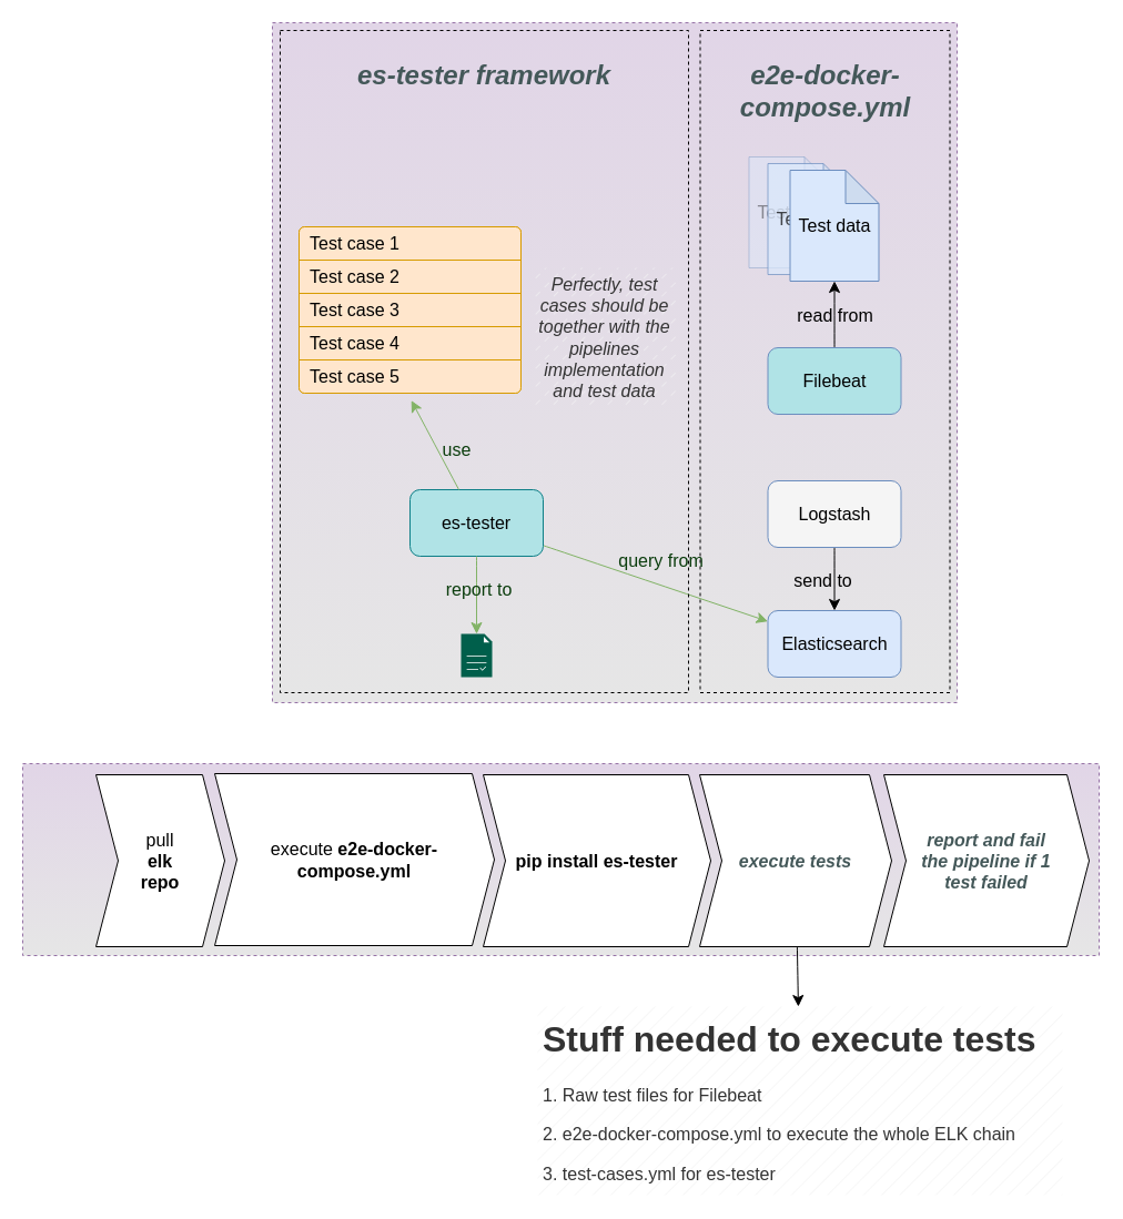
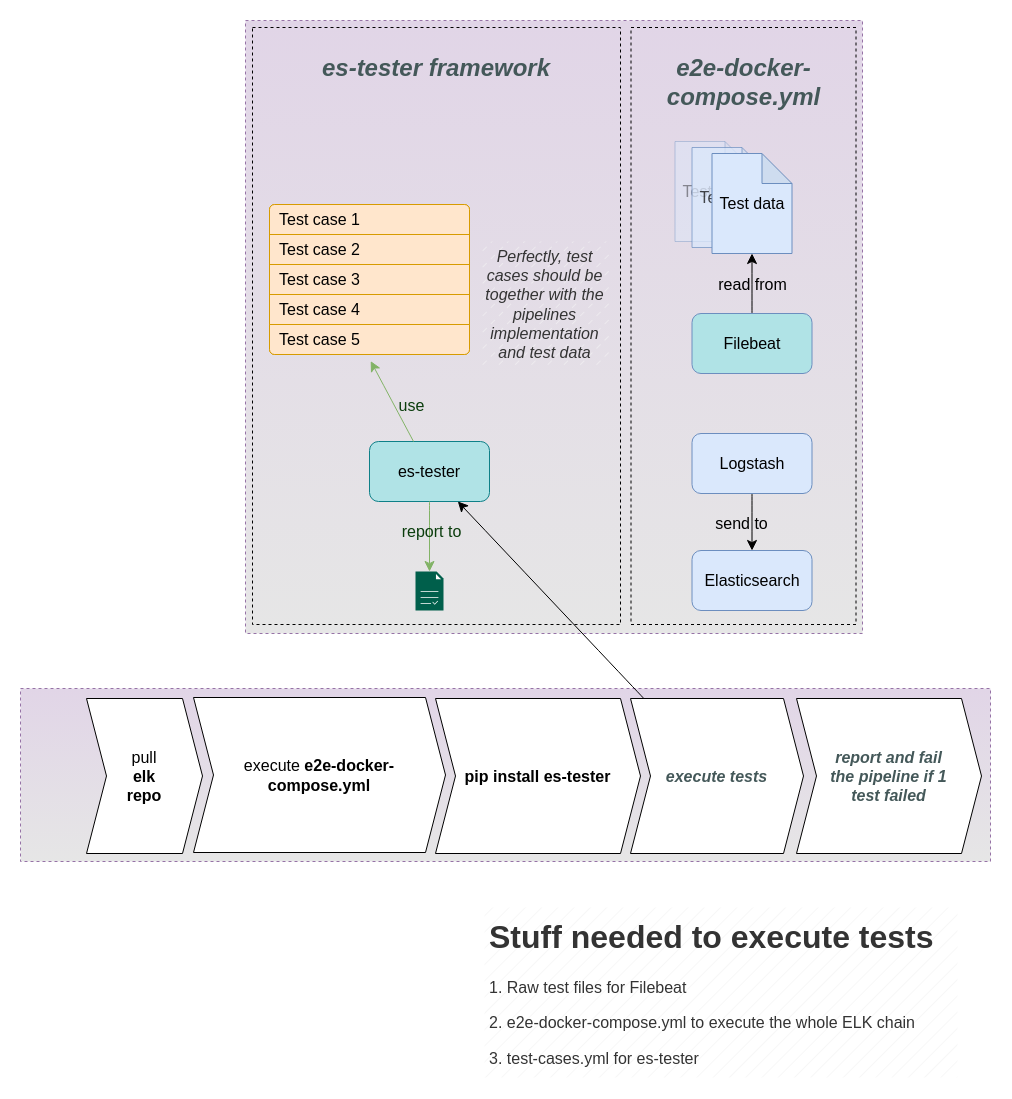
  <mxCell id="0" />
  <mxCell id="1" parent="0" />
  <mxCell id="2" value="" style="rounded=0;whiteSpace=wrap;html=1;fontSize=16;fillColor=#e1d5e7;strokeColor=#9673a6;dashed=1;gradientColor=#E6E6E6;" parent="1" vertex="1"><mxGeometry x="245" y="20" width="617" height="613" as="geometry" /></mxCell>
- <mxCell id="3" value="" style="edgeStyle=none;curved=1;rounded=0;orthogonalLoop=1;jettySize=auto;html=1;fontSize=12;startSize=8;endSize=8;fillColor=#d5e8d4;strokeColor=#82b366;" parent="1" source="6" target="27" edge="1"><mxGeometry relative="1" as="geometry" /></mxCell>
- <mxCell id="4" value="query from" style="edgeLabel;html=1;align=center;verticalAlign=middle;resizable=0;points=[];fontSize=16;fontColor=#0B3D0D;labelBackgroundColor=none;" parent="3" vertex="1" connectable="0"><mxGeometry x="-0.157" y="-4" relative="1" as="geometry"><mxPoint x="22" y="-19" as="offset" /></mxGeometry></mxCell>
  <mxCell id="5" value="&lt;h2&gt;&lt;span style=&quot;background-color: initial;&quot;&gt;&lt;i&gt;&lt;font&gt;es-tester framework&lt;/font&gt;&lt;/i&gt;&lt;/span&gt;&lt;/h2&gt;" style="rounded=0;whiteSpace=wrap;html=1;fontSize=16;fillColor=none;dashed=1;align=center;fontColor=#445859;horizontal=1;verticalAlign=top;" parent="1" vertex="1"><mxGeometry x="252" y="27" width="368" height="597" as="geometry" /></mxCell>
  <mxCell id="6" value="es-tester" style="rounded=1;whiteSpace=wrap;html=1;fontSize=16;fillColor=#B0E3E6;strokeColor=#0e8088;" parent="1" vertex="1"><mxGeometry x="369" y="441" width="120" height="60" as="geometry" /></mxCell>
  <mxCell id="7" value="" style="edgeStyle=none;curved=1;rounded=0;orthogonalLoop=1;jettySize=auto;html=1;fontSize=12;startSize=8;endSize=8;entryX=0.506;entryY=1.22;entryDx=0;entryDy=0;entryPerimeter=0;fillColor=#d5e8d4;strokeColor=#82b366;" parent="1" source="6" target="17" edge="1"><mxGeometry relative="1" as="geometry" /></mxCell>
  <mxCell id="8" value="use" style="edgeLabel;html=1;align=center;verticalAlign=middle;resizable=0;points=[];fontSize=16;fontColor=#0B3D0D;labelBackgroundColor=none;" parent="7" vertex="1" connectable="0"><mxGeometry x="-0.354" y="-1" relative="1" as="geometry"><mxPoint x="10" y="-10" as="offset" /></mxGeometry></mxCell>
  <mxCell id="9" value="" style="edgeStyle=none;curved=1;rounded=0;orthogonalLoop=1;jettySize=auto;html=1;fontSize=12;startSize=8;endSize=8;fillColor=#d5e8d4;strokeColor=#82b366;" parent="1" source="6" target="11" edge="1"><mxGeometry relative="1" as="geometry" /></mxCell>
  <mxCell id="10" value="report to" style="edgeLabel;html=1;align=center;verticalAlign=middle;resizable=0;points=[];fontSize=16;fontColor=#0B3D0D;labelBackgroundColor=none;" parent="9" vertex="1" connectable="0"><mxGeometry x="-0.17" y="1" relative="1" as="geometry"><mxPoint as="offset" /></mxGeometry></mxCell>
  <mxCell id="11" value="" style="sketch=0;pointerEvents=1;shadow=0;dashed=0;html=1;strokeColor=none;fillColor=#005F4B;labelPosition=center;verticalLabelPosition=bottom;verticalAlign=top;align=center;outlineConnect=0;shape=mxgraph.veeam2.report;fontSize=16;" parent="1" vertex="1"><mxGeometry x="415" y="571" width="28.0" height="39" as="geometry" /></mxCell>
  <mxCell id="12" value="" style="html=1;shadow=0;dashed=0;shape=mxgraph.bootstrap.rrect;rSize=5;strokeColor=#d79b00;html=1;whiteSpace=wrap;fillColor=#ffe6cc;fontSize=16;" parent="1" vertex="1"><mxGeometry x="269" y="204" width="200" height="150" as="geometry" /></mxCell>
  <mxCell id="13" value="Test case 1" style="strokeColor=inherit;fillColor=inherit;gradientColor=inherit;fontColor=inherit;html=1;shadow=0;dashed=0;shape=mxgraph.bootstrap.topButton;rSize=5;perimeter=none;whiteSpace=wrap;resizeWidth=1;align=left;spacing=10;fontSize=16;" parent="12" vertex="1"><mxGeometry width="200" height="30" relative="1" as="geometry" /></mxCell>
  <mxCell id="14" value="Test case 2" style="strokeColor=inherit;fillColor=inherit;gradientColor=inherit;fontColor=inherit;html=1;shadow=0;dashed=0;perimeter=none;whiteSpace=wrap;resizeWidth=1;align=left;spacing=10;fontSize=16;" parent="12" vertex="1"><mxGeometry width="200" height="30" relative="1" as="geometry"><mxPoint y="30" as="offset" /></mxGeometry></mxCell>
  <mxCell id="15" value="Test case 3" style="strokeColor=inherit;fillColor=inherit;gradientColor=inherit;fontColor=inherit;html=1;shadow=0;dashed=0;perimeter=none;whiteSpace=wrap;resizeWidth=1;align=left;spacing=10;fontSize=16;" parent="12" vertex="1"><mxGeometry width="200" height="30" relative="1" as="geometry"><mxPoint y="60" as="offset" /></mxGeometry></mxCell>
  <mxCell id="16" value="Test case 4" style="strokeColor=inherit;fillColor=inherit;gradientColor=inherit;fontColor=inherit;html=1;shadow=0;dashed=0;perimeter=none;whiteSpace=wrap;resizeWidth=1;align=left;spacing=10;fontSize=16;" parent="12" vertex="1"><mxGeometry width="200" height="30" relative="1" as="geometry"><mxPoint y="90" as="offset" /></mxGeometry></mxCell>
  <mxCell id="17" value="Test case 5" style="strokeColor=inherit;fillColor=inherit;gradientColor=inherit;fontColor=inherit;html=1;shadow=0;dashed=0;shape=mxgraph.bootstrap.bottomButton;rSize=5;perimeter=none;whiteSpace=wrap;resizeWidth=1;resizeHeight=0;align=left;spacing=10;fontSize=16;" parent="12" vertex="1"><mxGeometry y="1" width="200" height="30" relative="1" as="geometry"><mxPoint y="-30" as="offset" /></mxGeometry></mxCell>
  <mxCell id="18" value="" style="rounded=0;whiteSpace=wrap;html=1;fontSize=16;fillColor=#e1d5e7;strokeColor=#9673a6;dashed=1;gradientColor=#E6E6E6;" parent="1" vertex="1"><mxGeometry x="20" y="688" width="970" height="173" as="geometry" /></mxCell>
  <mxCell id="19" value="pull &lt;b&gt;elk repo&lt;/b&gt;" style="shape=step;perimeter=stepPerimeter;whiteSpace=wrap;html=1;fixedSize=1;fontSize=16;align=center;spacing=50;" parent="1" vertex="1"><mxGeometry x="86" y="698" width="116" height="155" as="geometry" /></mxCell>
  <mxCell id="20" value="execute &lt;b&gt;e2e-docker-compose.yml&lt;/b&gt;" style="shape=step;perimeter=stepPerimeter;whiteSpace=wrap;html=1;fixedSize=1;fontSize=16;align=center;spacing=30;" parent="1" vertex="1"><mxGeometry x="193" y="697" width="252" height="155" as="geometry" /></mxCell>
  <mxCell id="21" value="&lt;h2&gt;&lt;span style=&quot;background-color: initial;&quot;&gt;&lt;i&gt;&lt;font&gt;e2e-docker-compose.yml&lt;/font&gt;&lt;/i&gt;&lt;/span&gt;&lt;/h2&gt;" style="rounded=0;whiteSpace=wrap;html=1;fontSize=16;fillColor=none;dashed=1;align=center;fontColor=#445859;horizontal=1;verticalAlign=top;" parent="1" vertex="1"><mxGeometry x="630.5" y="27" width="225" height="597" as="geometry" /></mxCell>
  <mxCell id="22" value="&lt;b&gt;pip install es-tester&lt;/b&gt;" style="shape=step;perimeter=stepPerimeter;whiteSpace=wrap;html=1;fixedSize=1;fontSize=16;align=center;spacing=30;" parent="1" vertex="1"><mxGeometry x="435" y="698" width="205" height="155" as="geometry" /></mxCell>
- <mxCell id="23" value="" style="edgeStyle=none;curved=1;rounded=0;orthogonalLoop=1;jettySize=auto;html=1;fontSize=12;startSize=8;endSize=8;" edge="1" parent="1" source="24" target="37"><mxGeometry relative="1" as="geometry" /></mxCell>
+ <mxCell id="23" value="" style="edgeStyle=none;curved=1;rounded=0;orthogonalLoop=1;jettySize=auto;html=1;fontSize=12;startSize=8;endSize=8;" edge="1" parent="1" source="24" target="6"><mxGeometry relative="1" as="geometry" /></mxCell>
  <mxCell id="24" value="&lt;b&gt;&lt;i&gt;execute tests&lt;/i&gt;&lt;/b&gt;" style="shape=step;perimeter=stepPerimeter;whiteSpace=wrap;html=1;fixedSize=1;fontSize=16;align=center;fontColor=#445859;" parent="1" vertex="1"><mxGeometry x="630" y="698" width="173" height="155" as="geometry" /></mxCell>
  <mxCell id="25" value="&lt;b&gt;&lt;i&gt;report and fail the pipeline if 1 test failed&lt;/i&gt;&lt;/b&gt;" style="shape=step;perimeter=stepPerimeter;whiteSpace=wrap;html=1;fixedSize=1;fontSize=16;align=center;fontColor=#445859;spacing=30;" parent="1" vertex="1"><mxGeometry x="796" y="698" width="185" height="155" as="geometry" /></mxCell>
  <mxCell id="26" value="Perfectly, test cases should be together with the pipelines implementation and test data" style="text;html=1;align=center;verticalAlign=middle;whiteSpace=wrap;rounded=0;fontSize=16;fontStyle=2;fillColor=#f5f5f5;fontColor=#333333;strokeColor=none;fillStyle=dashed;opacity=70;" parent="1" vertex="1"><mxGeometry x="479" y="241" width="131" height="126" as="geometry" /></mxCell>
  <mxCell id="27" value="Elasticsearch" style="rounded=1;whiteSpace=wrap;html=1;fontSize=16;fillColor=#dae8fc;strokeColor=#6c8ebf;" parent="1" vertex="1"><mxGeometry x="691.5" y="550" width="120" height="60" as="geometry" /></mxCell>
  <mxCell id="28" value="" style="edgeStyle=none;curved=1;rounded=0;orthogonalLoop=1;jettySize=auto;html=1;fontSize=12;startSize=8;endSize=8;" parent="1" source="30" target="27" edge="1"><mxGeometry relative="1" as="geometry" /></mxCell>
  <mxCell id="29" value="send to" style="edgeLabel;html=1;align=center;verticalAlign=middle;resizable=0;points=[];fontSize=16;labelBackgroundColor=none;" parent="28" vertex="1" connectable="0"><mxGeometry x="0.225" y="-2" relative="1" as="geometry"><mxPoint x="-9" y="-6" as="offset" /></mxGeometry></mxCell>
- <mxCell id="30" value="Logstash" style="rounded=1;whiteSpace=wrap;html=1;fontSize=16;fillColor=#f5f5f5;strokeColor=#6c8ebf;" parent="1" vertex="1"><mxGeometry x="691.5" y="433" width="120" height="60" as="geometry" /></mxCell>
+ <mxCell id="30" value="Logstash" style="rounded=1;whiteSpace=wrap;html=1;fontSize=16;fillColor=#dae8fc;strokeColor=#6c8ebf;" parent="1" vertex="1"><mxGeometry x="691.5" y="433" width="120" height="60" as="geometry" /></mxCell>
  <mxCell id="31" value="" style="edgeStyle=none;curved=1;rounded=0;orthogonalLoop=1;jettySize=auto;html=1;fontSize=12;startSize=8;endSize=8;" parent="1" source="33" target="36" edge="1"><mxGeometry relative="1" as="geometry" /></mxCell>
  <mxCell id="32" value="read from" style="edgeLabel;html=1;align=center;verticalAlign=middle;resizable=0;points=[];fontSize=16;fontColor=default;labelBackgroundColor=none;" parent="31" vertex="1" connectable="0"><mxGeometry x="0.005" y="1" relative="1" as="geometry"><mxPoint x="1" as="offset" /></mxGeometry></mxCell>
  <mxCell id="33" value="Filebeat" style="rounded=1;whiteSpace=wrap;html=1;fontSize=16;fillColor=#b0e3e6;strokeColor=#6c8ebf;" parent="1" vertex="1"><mxGeometry x="691.5" y="313" width="120" height="60" as="geometry" /></mxCell>
  <mxCell id="34" value="Test data" style="shape=note;whiteSpace=wrap;html=1;backgroundOutline=1;darkOpacity=0.05;fontSize=16;fillColor=#dae8fc;strokeColor=#6c8ebf;opacity=40;textOpacity=40;" parent="1" vertex="1"><mxGeometry x="674.5" y="141" width="80" height="100" as="geometry" /></mxCell>
  <mxCell id="35" value="Test data" style="shape=note;whiteSpace=wrap;html=1;backgroundOutline=1;darkOpacity=0.05;fontSize=16;fillColor=#dae8fc;strokeColor=#6c8ebf;opacity=70;textOpacity=70;" parent="1" vertex="1"><mxGeometry x="691.5" y="147" width="80" height="100" as="geometry" /></mxCell>
  <mxCell id="36" value="Test data" style="shape=note;whiteSpace=wrap;html=1;backgroundOutline=1;darkOpacity=0.05;fontSize=16;fillColor=#dae8fc;strokeColor=#6c8ebf;" parent="1" vertex="1"><mxGeometry x="711.5" y="153" width="80" height="100" as="geometry" /></mxCell>
  <mxCell id="37" value="&lt;h1&gt;Stuff needed to execute tests&lt;/h1&gt;&lt;p&gt;1. Raw test files for Filebeat&lt;/p&gt;&lt;p&gt;2. e2e-docker-compose.yml to execute the whole ELK chain&lt;br&gt;&lt;/p&gt;&lt;p&gt;3. test-cases.yml for es-tester&lt;/p&gt;&lt;p&gt;&lt;br&gt;&lt;/p&gt;" style="text;html=1;strokeColor=none;fillColor=#f5f5f5;spacing=5;spacingTop=-20;whiteSpace=wrap;overflow=hidden;rounded=0;fontSize=16;fontColor=#333333;fillStyle=hatch;" vertex="1" parent="1"><mxGeometry x="484" y="907" width="473" height="170" as="geometry" /></mxCell>
  <mxCell id="38" value="" style="shape=image;verticalLabelPosition=bottom;labelBackgroundColor=default;verticalAlign=top;aspect=fixed;imageAspect=0;image=https://upload.wikimedia.org/wikipedia/commons/thumb/e/e9/Jenkins_logo.svg/1483px-Jenkins_logo.svg.png;" vertex="1" parent="1"><mxGeometry x="37" y="743.24" width="45.27" height="62.51" as="geometry" /></mxCell>
